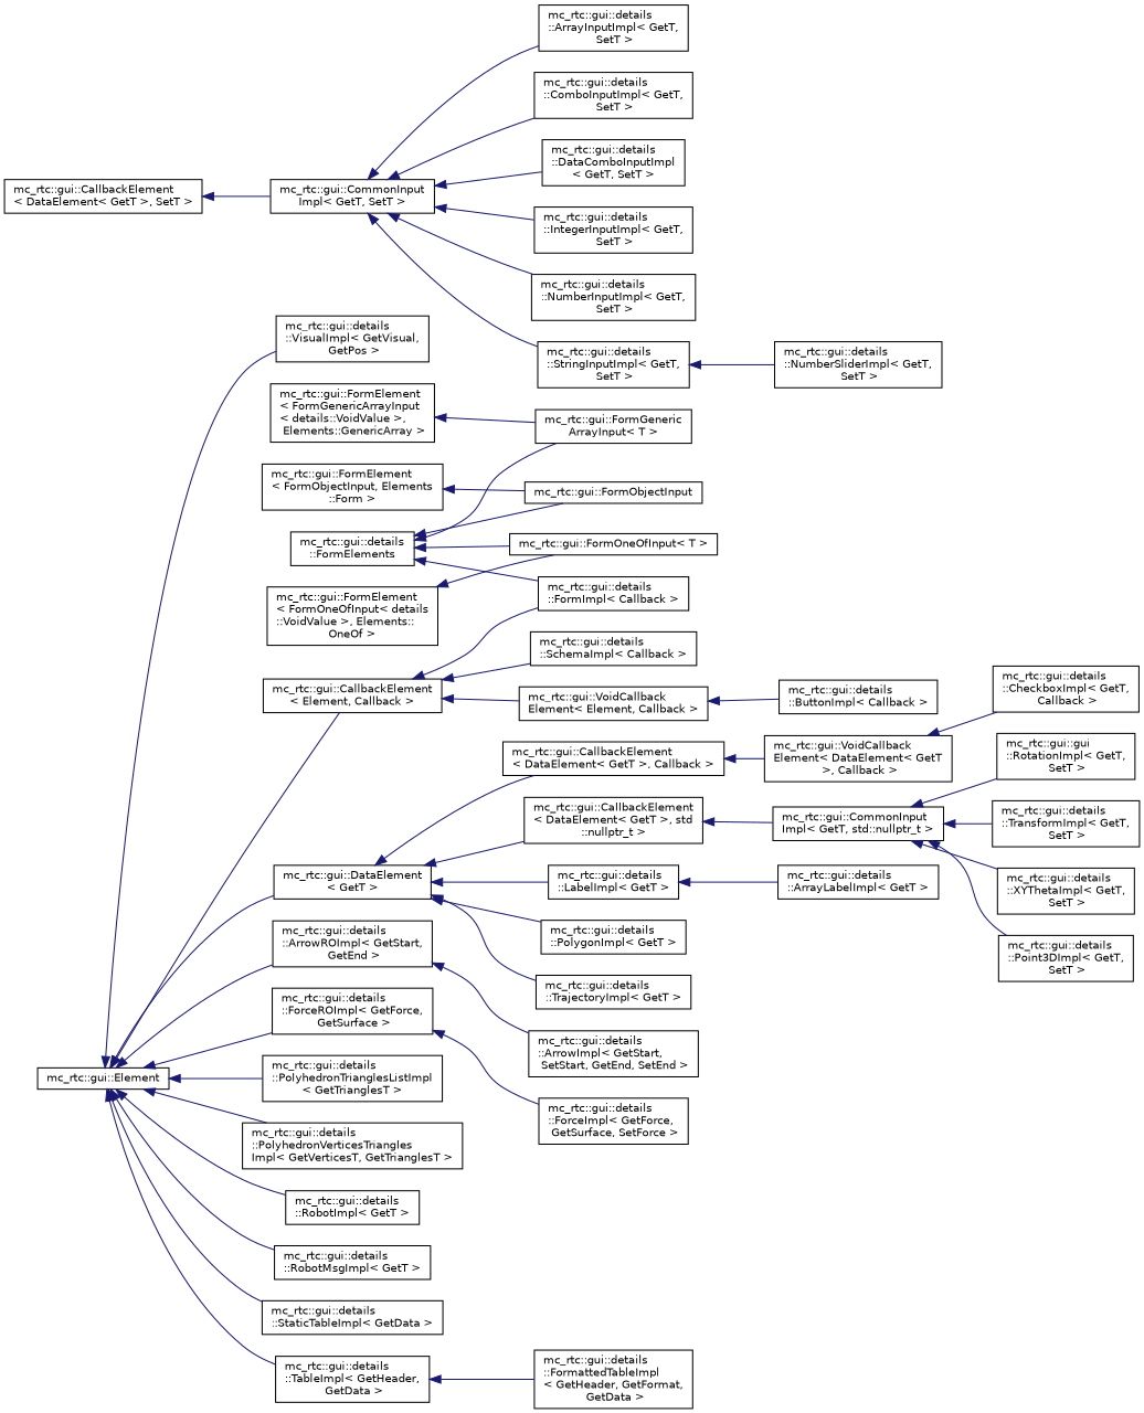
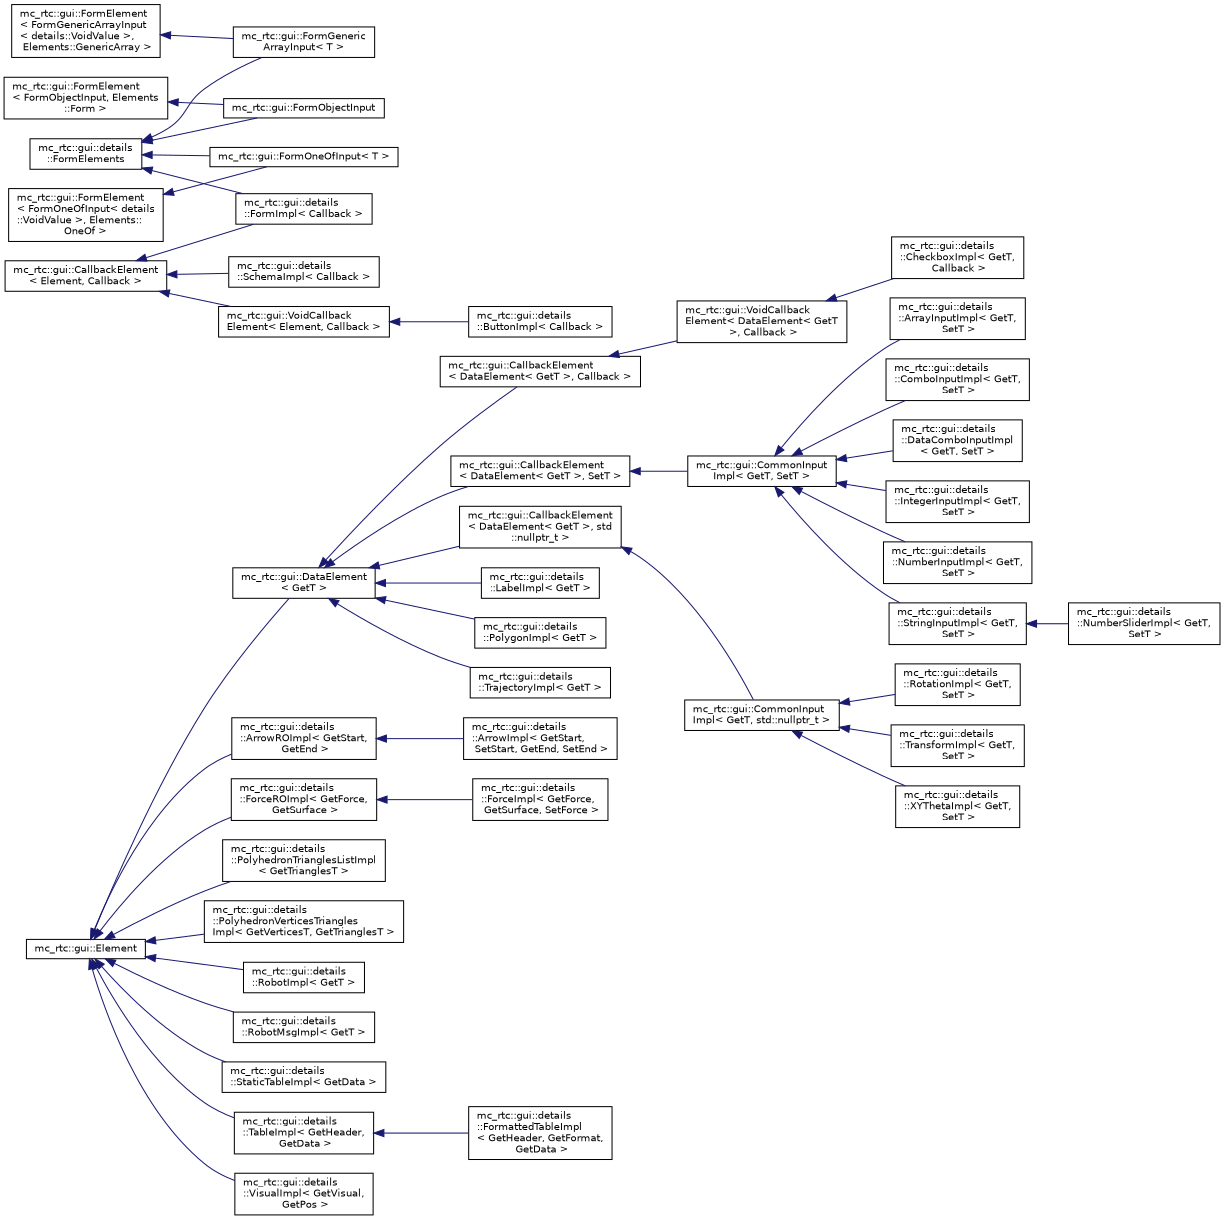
  digraph {
    rankdir=LR
    node [color=black fillcolor=white fontname=Helvetica fontsize=10 shape=record style=filled]
    edge [color=midnightblue dir=back fontname=Helvetica fontsize=10 labelfontname=Helvetica labelfontsize=10 style=solid]
    n1 [height=0.2 label="mc_rtc::gui::Element" width=0.4]
    n2 [height=0.2 label="mc_rtc::gui::CallbackElement\l\< Element, Callback \>" width=0.4]
    n3 [height=0.2 label="mc_rtc::gui::DataElement\l\< GetT \>" width=0.4]
    n4 [height=0.2 label="mc_rtc::gui::details\l::ArrowROImpl\< GetStart,\l GetEnd \>" width=0.4]
    n5 [height=0.2 label="mc_rtc::gui::details\l::ForceROImpl\< GetForce,\l GetSurface \>" width=0.4]
    n6 [height=0.2 label="mc_rtc::gui::details\l::PolyhedronTrianglesListImpl\l\< GetTrianglesT \>" width=0.4]
    n7 [height=0.2 label="mc_rtc::gui::details\l::PolyhedronVerticesTriangles\lImpl\< GetVerticesT, GetTrianglesT \>" width=0.4]
    n8 [height=0.2 label="mc_rtc::gui::details\l::RobotImpl\< GetT \>" width=0.4]
    n9 [height=0.2 label="mc_rtc::gui::details\l::RobotMsgImpl\< GetT \>" width=0.4]
    n10 [height=0.2 label="mc_rtc::gui::details\l::StaticTableImpl\< GetData \>" width=0.4]
    n11 [height=0.2 label="mc_rtc::gui::details\l::TableImpl\< GetHeader,\l GetData \>" width=0.4]
    n12 [height=0.2 label="mc_rtc::gui::details\l::VisualImpl\< GetVisual,\l GetPos \>" width=0.4]
    n13 [height=0.2 label="mc_rtc::gui::details\l::FormImpl\< Callback \>" width=0.4]
    n14 [height=0.2 label="mc_rtc::gui::details\l::SchemaImpl\< Callback \>" width=0.4]
    n15 [height=0.2 label="mc_rtc::gui::VoidCallback\lElement\< Element, Callback \>" width=0.4]
    n16 [height=0.2 label="mc_rtc::gui::CallbackElement\l\< DataElement\< GetT \>, Callback \>" width=0.4]
    n17 [height=0.2 label="mc_rtc::gui::CallbackElement\l\< DataElement\< GetT \>, SetT \>" width=0.4]
    n18 [height=0.2 label="mc_rtc::gui::CallbackElement\l\< DataElement\< GetT \>, std\l::nullptr_t \>" width=0.4]
    n19 [height=0.2 label="mc_rtc::gui::details\l::LabelImpl\< GetT \>" width=0.4]
    n20 [height=0.2 label="mc_rtc::gui::details\l::PolygonImpl\< GetT \>" width=0.4]
    n21 [height=0.2 label="mc_rtc::gui::details\l::TrajectoryImpl\< GetT \>" width=0.4]
    n22 [height=0.2 label="mc_rtc::gui::details\l::ArrowImpl\< GetStart,\l SetStart, GetEnd, SetEnd \>" width=0.4]
    n23 [height=0.2 label="mc_rtc::gui::details\l::ForceImpl\< GetForce,\l GetSurface, SetForce \>" width=0.4]
    n24 [height=0.2 label="mc_rtc::gui::details\l::FormattedTableImpl\l\< GetHeader, GetFormat,\l GetData \>" width=0.4]
    n25 [height=0.2 label="mc_rtc::gui::details\l::ButtonImpl\< Callback \>" width=0.4]
    n26 [height=0.2 label="mc_rtc::gui::VoidCallback\lElement\< DataElement\< GetT\l \>, Callback \>" width=0.4]
    n27 [height=0.2 label="mc_rtc::gui::CommonInput\lImpl\< GetT, SetT \>" width=0.4]
    n28 [height=0.2 label="mc_rtc::gui::CommonInput\lImpl\< GetT, std::nullptr_t \>" width=0.4]
-   n29 [height=0.2 label="mc_rtc::gui::details\l::ArrayLabelImpl\< GetT \>" width=0.4]
    n30 [height=0.2 label="mc_rtc::gui::details\l::CheckboxImpl\< GetT,\l Callback \>" width=0.4]
    n31 [height=0.2 label="mc_rtc::gui::details\l::ArrayInputImpl\< GetT,\l SetT \>" width=0.4]
    n32 [height=0.2 label="mc_rtc::gui::details\l::ComboInputImpl\< GetT,\l SetT \>" width=0.4]
    n33 [height=0.2 label="mc_rtc::gui::details\l::DataComboInputImpl\l\< GetT, SetT \>" width=0.4]
    n34 [height=0.2 label="mc_rtc::gui::details\l::IntegerInputImpl\< GetT,\l SetT \>" width=0.4]
    n35 [height=0.2 label="mc_rtc::gui::details\l::NumberInputImpl\< GetT,\l SetT \>" width=0.4]
    n36 [height=0.2 label="mc_rtc::gui::details\l::StringInputImpl\< GetT,\l SetT \>" width=0.4]
    n37 [height=0.2 label="mc_rtc::gui::details\l::NumberSliderImpl\< GetT,\l SetT \>" width=0.4]
-   n38 [height=0.2 label="mc_rtc::gui::details\l::Point3DImpl\< GetT,\l SetT \>" width=0.4]
-   n39 [height=0.2 label="mc_rtc::gui::gui\l::RotationImpl\< GetT,\l SetT \>" width=0.4]
+   n39 [height=0.2 label="mc_rtc::gui::details\l::RotationImpl\< GetT,\l SetT \>" width=0.4]
    n40 [height=0.2 label="mc_rtc::gui::details\l::TransformImpl\< GetT,\l SetT \>" width=0.4]
    n41 [height=0.2 label="mc_rtc::gui::details\l::XYThetaImpl\< GetT,\l SetT \>" width=0.4]
    n42 [height=0.2 label="mc_rtc::gui::FormElement\l\< FormGenericArrayInput\l\< details::VoidValue \>,\l Elements::GenericArray \>" width=0.4]
    n43 [height=0.2 label="mc_rtc::gui::FormGeneric\lArrayInput\< T \>" width=0.4]
    n44 [height=0.2 label="mc_rtc::gui::FormElement\l\< FormObjectInput, Elements\l::Form \>" width=0.4]
    n45 [height=0.2 label="mc_rtc::gui::FormObjectInput" width=0.4]
    n46 [height=0.2 label="mc_rtc::gui::FormElement\l\< FormOneOfInput\< details\l::VoidValue \>, Elements::\lOneOf \>" width=0.4]
    n47 [height=0.2 label="mc_rtc::gui::FormOneOfInput\< T \>" width=0.4]
    n48 [height=0.2 label="mc_rtc::gui::details\l::FormElements" width=0.4]
-   n1 -> n2
    n1 -> n3
    n1 -> n4
    n1 -> n5
    n1 -> n6
    n1 -> n7
    n1 -> n8
    n1 -> n9
    n1 -> n10
    n1 -> n11
    n1 -> n12
    n2 -> n13
    n2 -> n14
    n2 -> n15
    n3 -> n16
+   n3 -> n17
    n3 -> n18
    n3 -> n19
    n3 -> n20
    n3 -> n21
    n4 -> n22
    n5 -> n23
    n11 -> n24
    n15 -> n25
    n16 -> n26
    n17 -> n27
    n18 -> n28
-   n19 -> n29
    n26 -> n30
    n27 -> n31
    n27 -> n32
    n27 -> n33
    n27 -> n34
    n27 -> n35
    n27 -> n36
-   n28 -> n38
    n28 -> n39
    n28 -> n40
    n28 -> n41
    n36 -> n37
    n42 -> n43
    n44 -> n45
    n46 -> n47
    n48 -> n13
    n48 -> n43
    n48 -> n45
    n48 -> n47
  }
